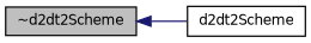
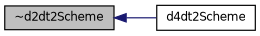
  digraph {
    rankdir=LR
    node [color=black fontname=Helvetica fontsize=10 shape=record]
    n1 [fillcolor=grey75 fontcolor=black height=0.2 label="~d2dt2Scheme" style=filled width=0.4]
-   n2 [height=0.2 label=d2dt2Scheme width=0.4]
+   n2 [height=0.2 label=d4dt2Scheme width=0.4]
    n1 -> n2 [color=midnightblue dir=back fontname=Helvetica fontsize=10 labelfontname=Helvetica labelfontsize=10 style=solid]
  }
